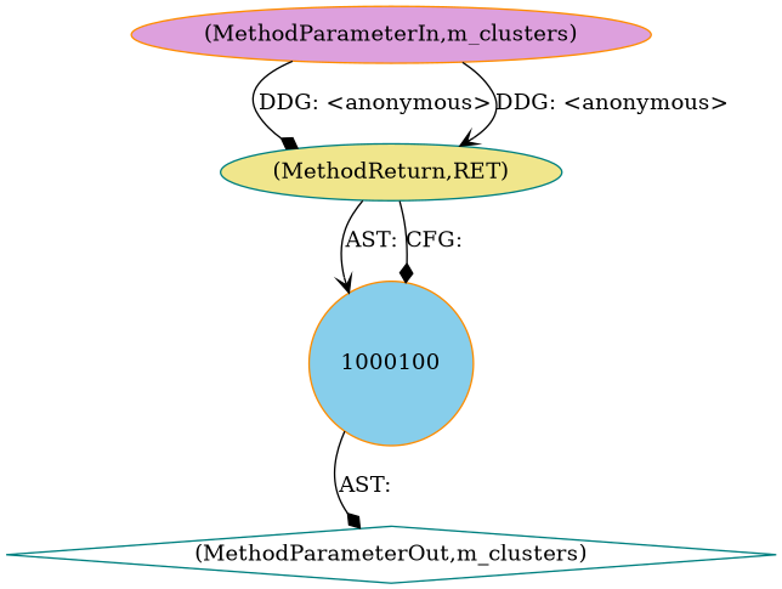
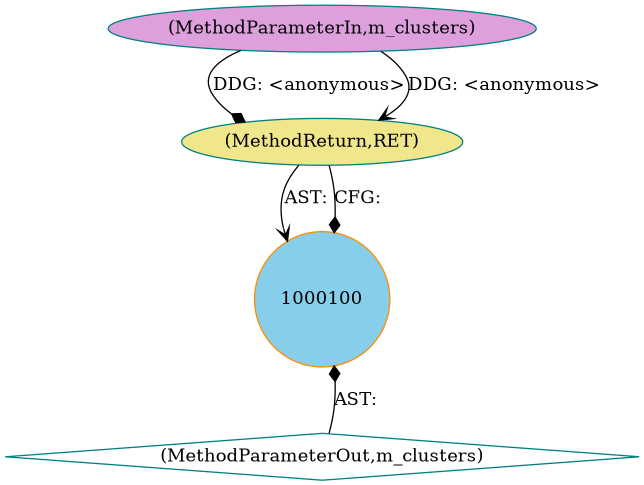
  digraph {
    node [color=teal shape=ellipse style=filled]
    edge [arrowhead=diamond]
    n1 [fillcolor=khaki label="(MethodReturn,RET)"]
    1000100 [color=darkorange fillcolor=skyblue shape=circle]
-   n3 [color=darkorange fillcolor=plum label="(MethodParameterIn,m_clusters)"]
+   n3 [fillcolor=plum label="(MethodParameterIn,m_clusters)"]
    n4 [fillcolor=white label="(MethodParameterOut,m_clusters)" shape=diamond]
    n1 -> 1000100 [arrowhead=vee label="AST: "]
    n1 -> 1000100 [label="CFG: "]
    n3 -> n1 [label="DDG: <anonymous>"]
    n3 -> n1 [arrowhead=vee label="DDG: <anonymous>"]
-   1000100 -> n4 [label="AST: "]
+   n4 -> 1000100 [label="AST: "]
  }
